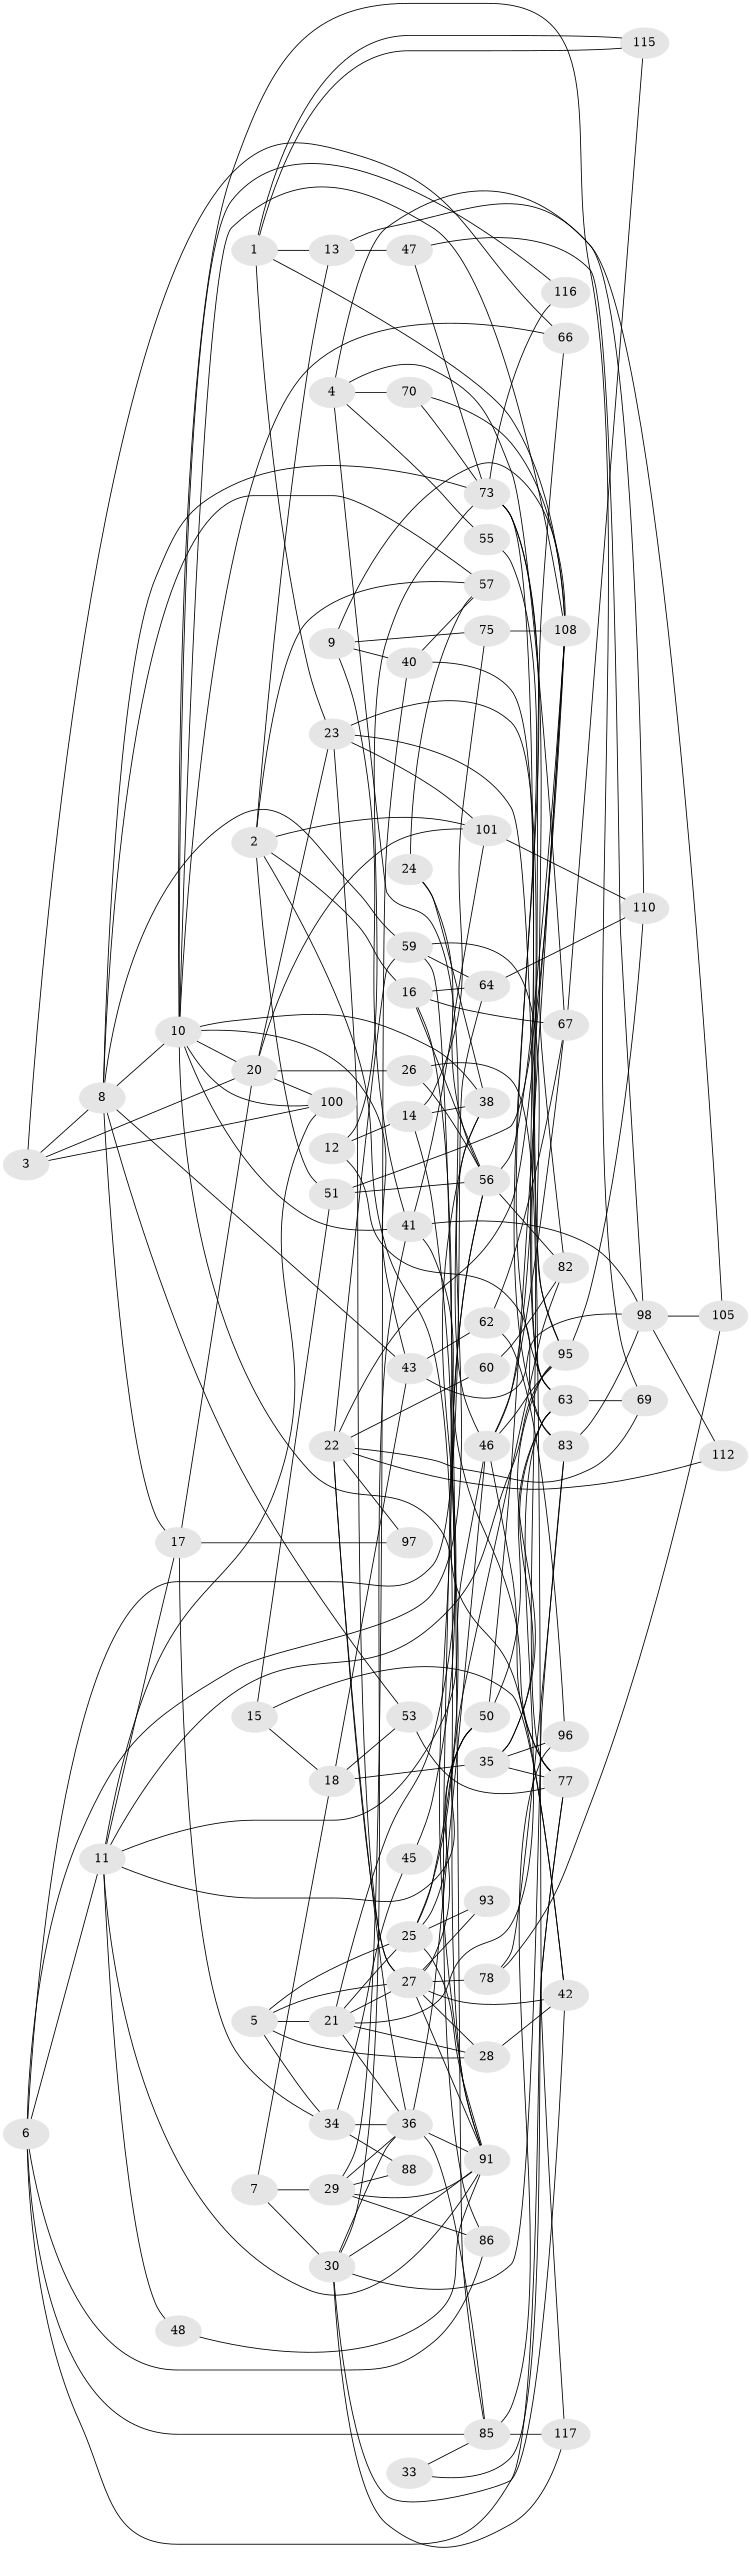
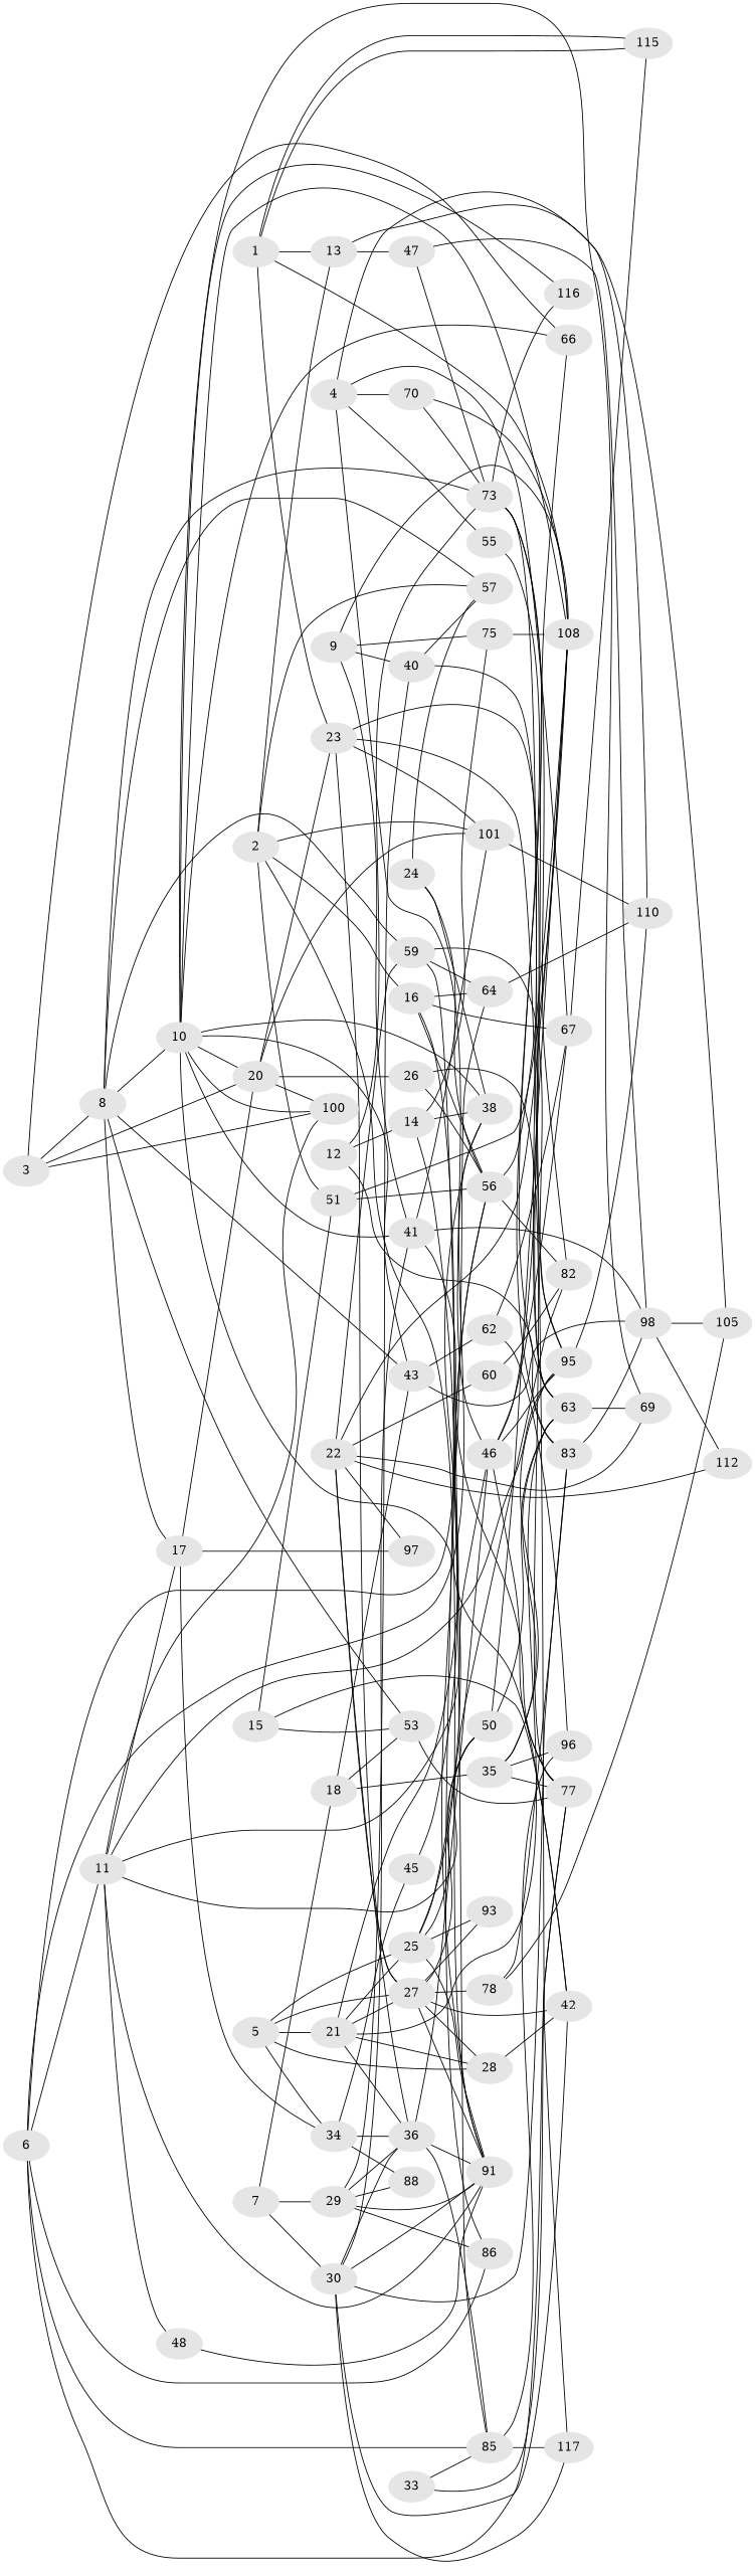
  graph {
    rankdir=LR
    node [color=gray90 style=filled]
    1
    13
    23
    108 [super="+114"]
    115
    47
    110
    101 [super="+107"]
    27 [super="+84"]
    63 [super="+68"]
    117
    2 [super="+99"]
    16
    51
    57
    91 [super="+113"]
    67
    64 [super="+81"]
    86
    56 [super="+58"]
    8 [super="+19"]
    10 [super="+79"]
    17 [super="+65"]
    43
    53
    59
    73 [super="+75"]
    3
    20 [super="+111"]
    66
    100 [super="+109"]
    26
    46 [super="+92"]
    77
    95 [super="+106"]
    4
    55
    70
    105
    5 [super="+103"]
    21 [super="+37"]
    25 [super="+44"]
    28 [super="+52"]
    34 [super="+72"]
    38
    36 [super="+71"]
    50 [super="+80"]
    82 [super="+87"]
    93
    42
    78
    88
    45
    6 [super="+49"]
    11 [super="+61"]
    85
    48
    96
    7 [super="+32"]
    18 [super="+102"]
    29 [super="+31"]
    30 [super="+94"]
    35
    40 [super="+54"]
    41 [super="+74"]
    83
    69
    116
    97 [super="+104"]
    98
    62
    9 [super="+89"]
    n73 [label=75]
    12
    14
    15 [super="+90"]
    22 [super="+39"]
    60
    112
    24
    33
    1 -- 13
    1 -- 23
    1 -- 108
    1 -- 115
    1 -- 115
    13 -- 47
    13 -- 110
    23 -- 101
    23 -- 27
    23 -- 63
    23 -- 117
    47 -- 73
    47 -- 98
    101 -- 110
    27 -- 91
    27 -- 28
    27 -- 50
    27 -- 93
    27 -- 42
    27 -- 78
    63 -- 69
    2 -- 13
    2 -- 101
    2 -- 16
    2 -- 51
    2 -- 57
    2 -- 91
    16 -- 67
    16 -- 64
    16 -- 86
    16 -- 56
    51 -- 108
    51 -- 56
    67 -- 115
    64 -- 110
    56 -- 108
    56 -- 82
    8 -- 57
    8 -- 10
    8 -- 17
    8 -- 43
    8 -- 53
    8 -- 59
    8 -- 73
    10 -- 108
    10 -- 43
    10 -- 20
    10 -- 66
    10 -- 100
    10 -- 38
    10 -- 42
    10 -- 41
    10 -- 69
    10 -- 116
    17 -- 20
    17 -- 34
    17 -- 97
    43 -- 98
    43 -- 62
    53 -- 77
    59 -- 64
    59 -- 95
    59 -- 85
    73 -- 95
    73 -- 82
    73 -- 83
    73 -- 116
    3 -- 8
    3 -- 20
    3 -- 66
    3 -- 100
    20 -- 23
    20 -- 101
    20 -- 100
    20 -- 26
    26 -- 56
    26 -- 77
    46 -- 67
    46 -- 66
    46 -- 77
    46 -- 95
    95 -- 110
    4 -- 67
    4 -- 46
    4 -- 55
    4 -- 70
    4 -- 105
    55 -- 63
    70 -- 108
    70 -- 73
    5 -- 27
    5 -- 21
    5 -- 25
    5 -- 28
    5 -- 34
    21 -- 27
    21 -- 63
    21 -- 25
    21 -- 28
    21 -- 38
    21 -- 36
    25 -- 91
    25 -- 56
    25 -- 50
    25 -- 82
    25 -- 93
    28 -- 42
    34 -- 36 [weight=2]
    34 -- 88
    34 -- 45
    36 -- 91
    36 -- 46
    36 -- 85
    50 -- 108
    50 -- 63
    78 -- 105
    78 -- 83
    45 -- 56
    6 -- 64
    6 -- 86
    6 -- 77
    6 -- 38
    6 -- 11
    6 -- 85
    11 -- 91
    11 -- 17
    11 -- 100
    11 -- 46
    11 -- 95
    11 -- 50
    11 -- 48
    85 -- 117
    85 -- 96
    48 -- 91
    7 -- 18
    7 -- 29
    7 -- 30
    18 -- 43
    18 -- 53
    18 -- 35
    29 -- 91 [weight=2]
    29 -- 86
    29 -- 36
    29 -- 88
    29 -- 40
    30 -- 117
    30 -- 91
    30 -- 36
    30 -- 42
    30 -- 41
    30 -- 83
    35 -- 63
    35 -- 77
    35 -- 95
    35 -- 96
    40 -- 63
    40 -- 57
    41 -- 101
    41 -- 77
    41 -- 98
    83 -- 98
    98 -- 105
    98 -- 112
    62 -- 67
    62 -- 96
    9 -- 108
    9 -- 40
    9 -- 41
    9 -- n73
    n73 -- 108
    12 -- 73
    12 -- 83
    12 -- 14
    14 -- 91
    14 -- 38
    14 -- n73
    15 -- 51
    15 -- 42 [weight=2]
-   15 -- 18
+   15 -- 53
    22 -- 108
    22 -- 27
    22 -- 59
    22 -- 36
    22 -- 69
    22 -- 97 [weight=2]
    22 -- 60
    22 -- 112
    60 -- 82
    24 -- 57
    24 -- 56 [weight=2]
    24 -- 38
    33 -- 77
    33 -- 85
  }
